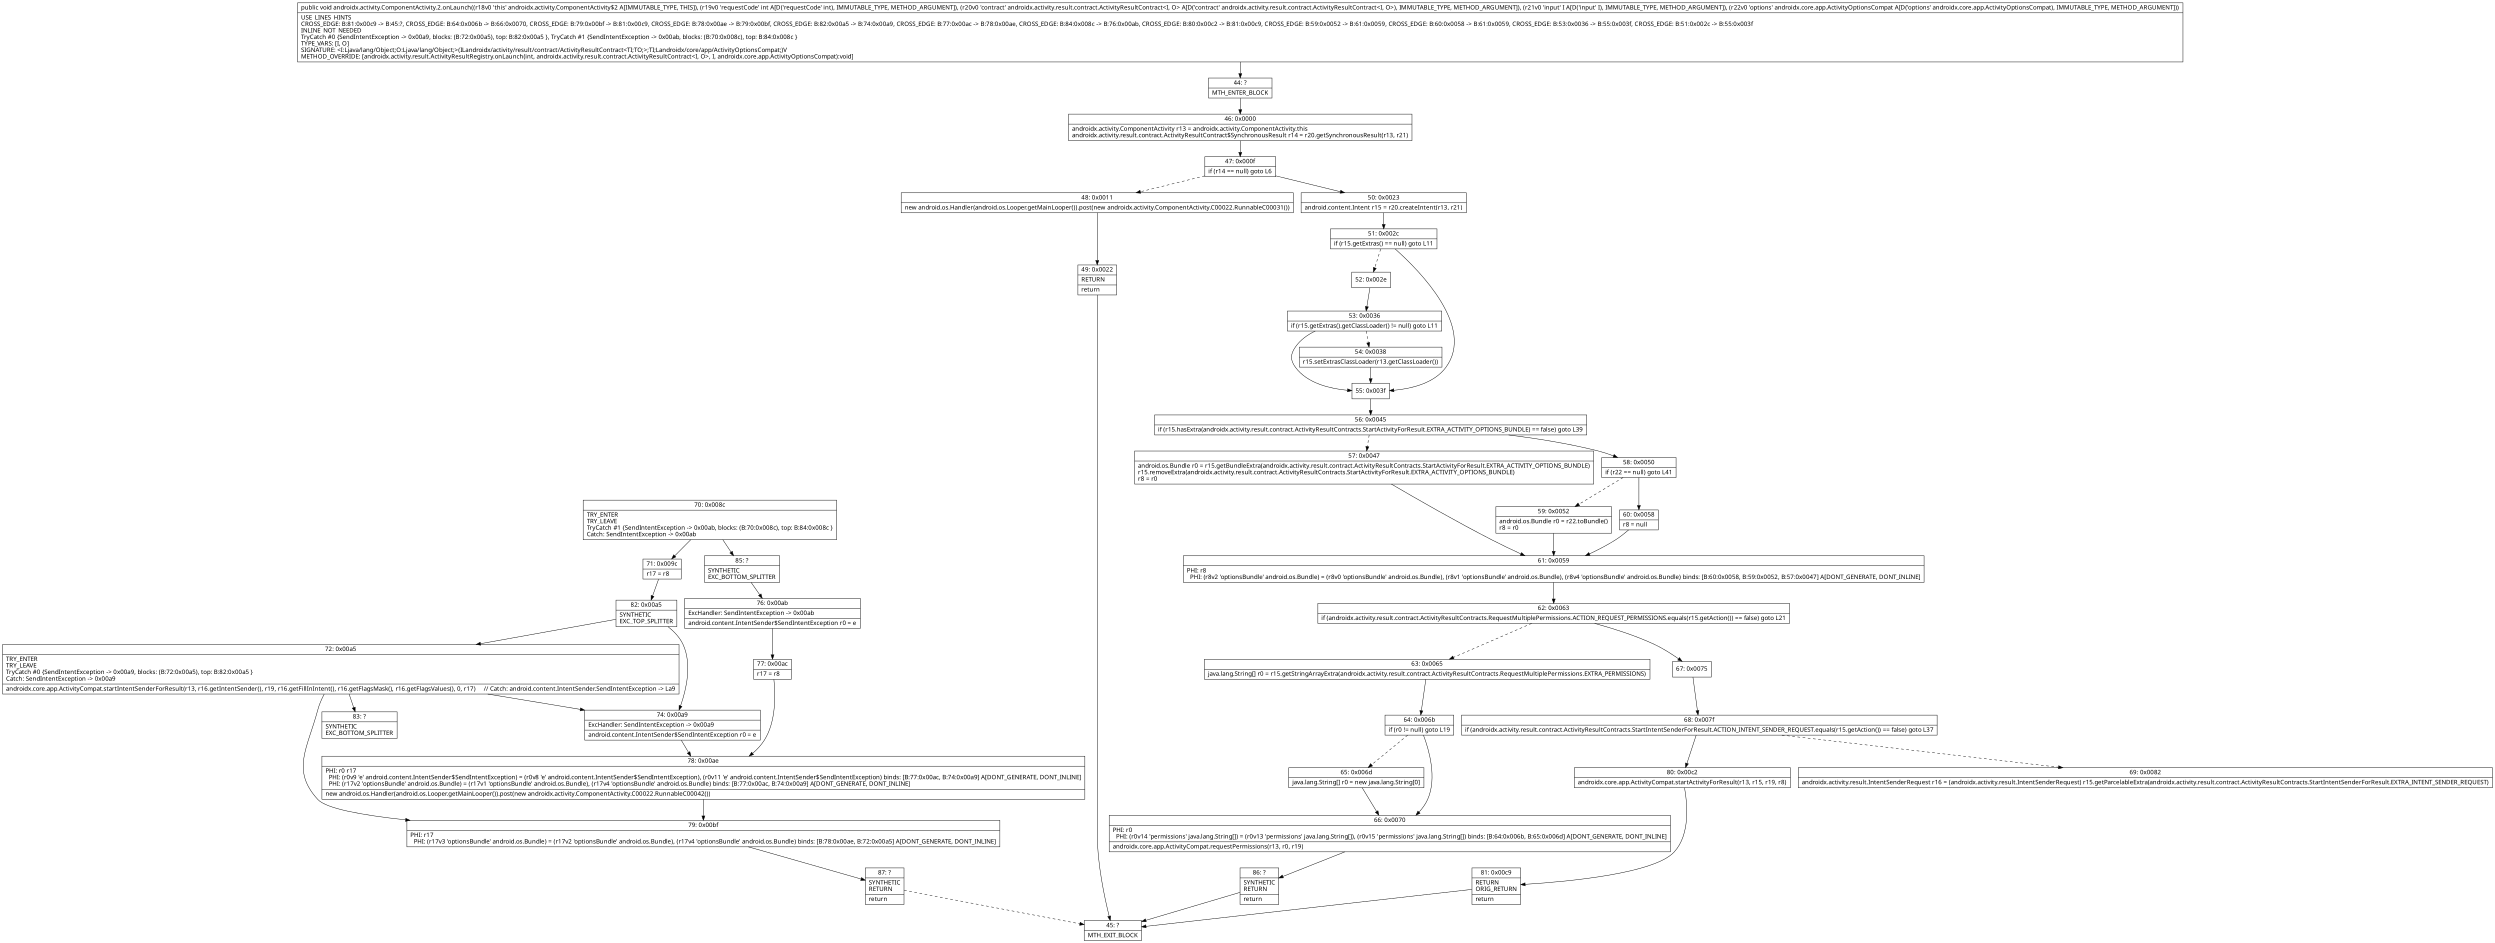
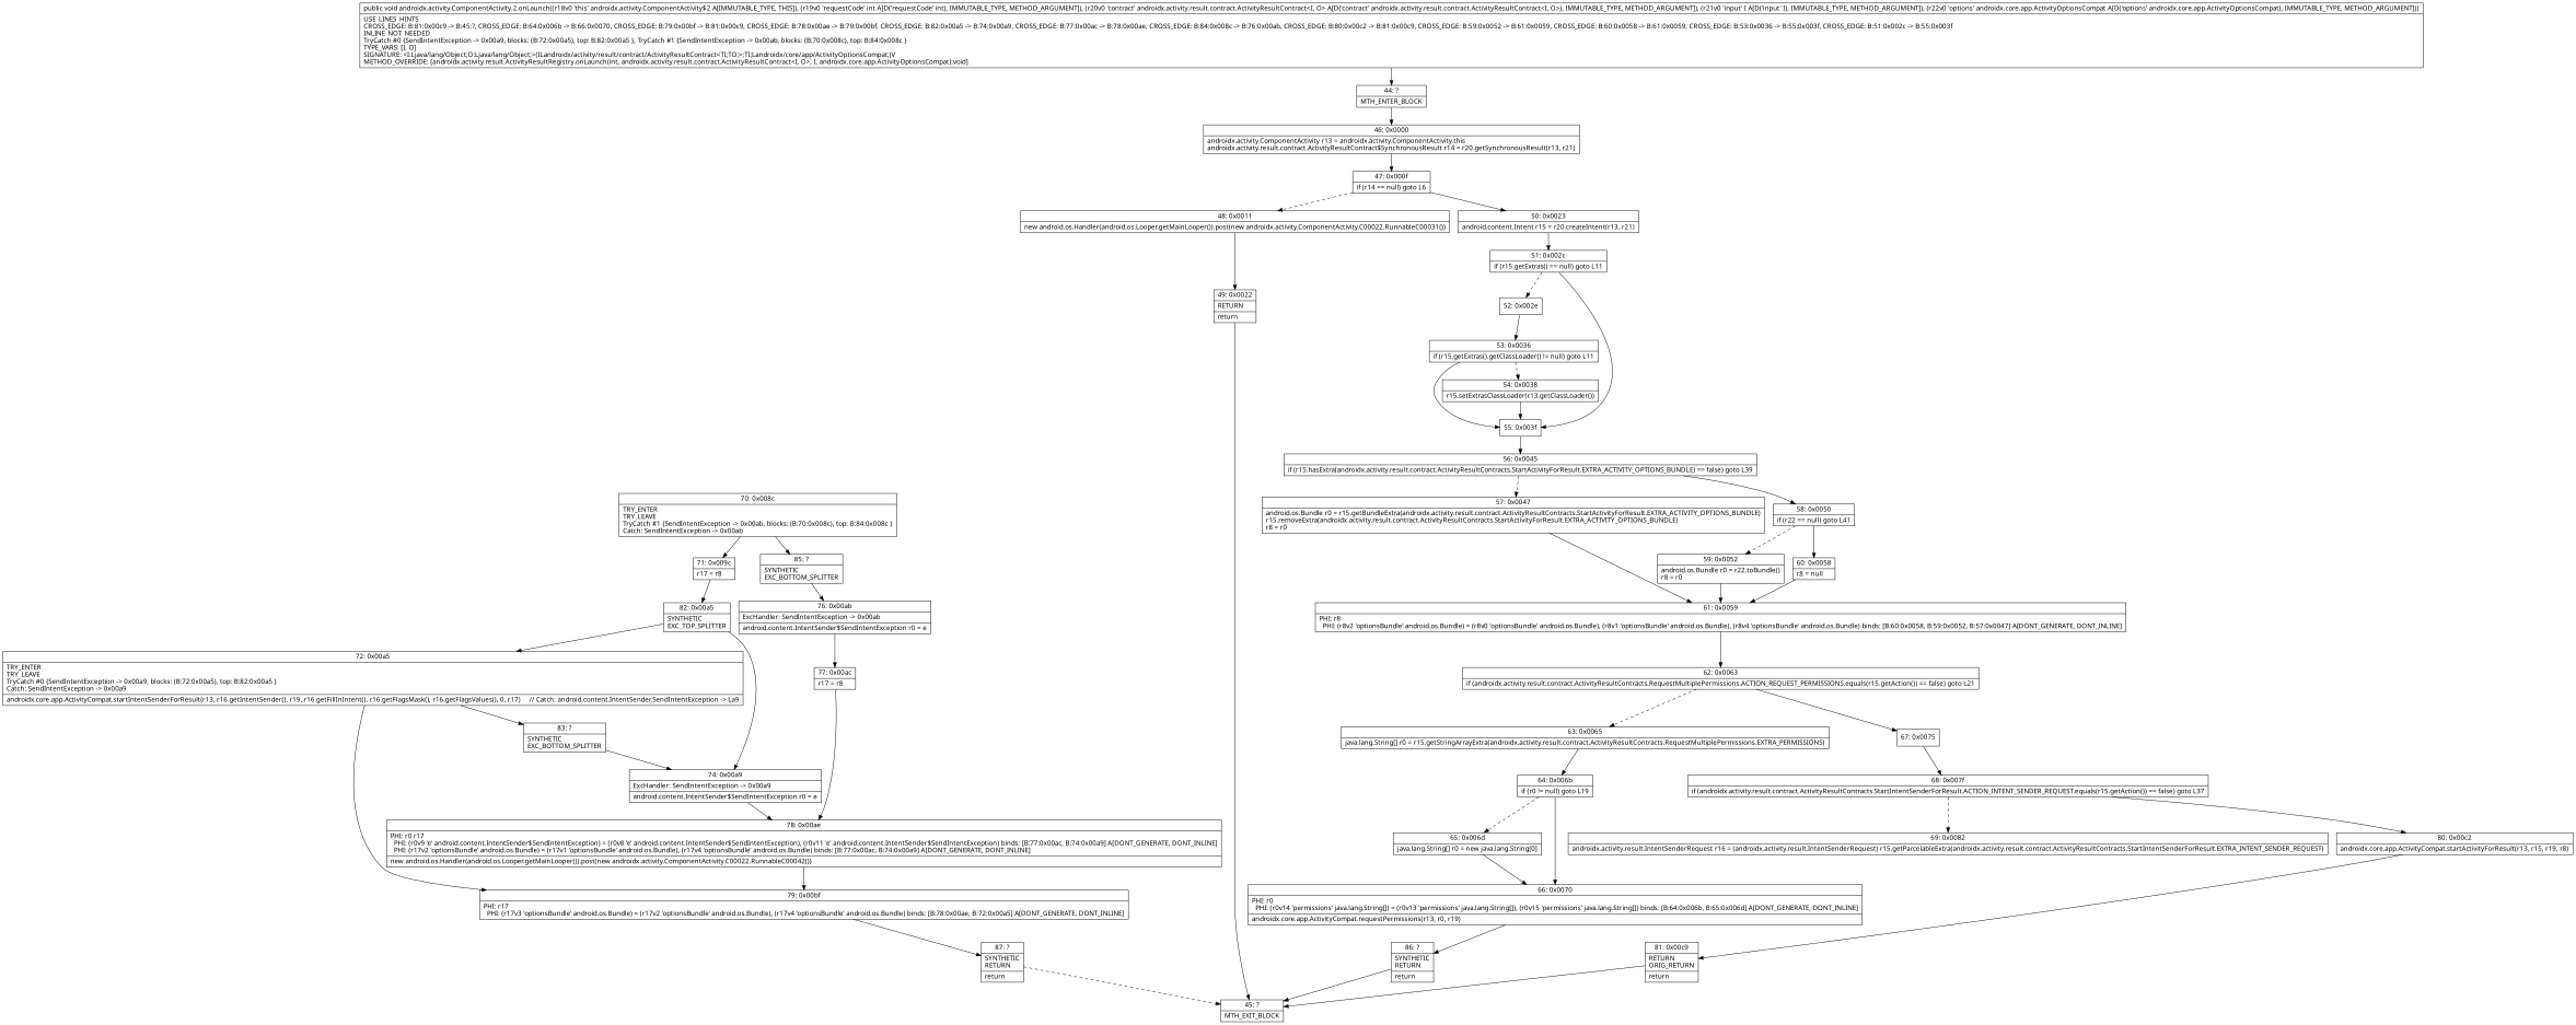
  digraph {
    fontname="Noto Sans"
    node [fontname="Noto Sans" shape=record]
    edge [fontname="Noto Sans"]
    n1 [label="{44\:\ ?|MTH_ENTER_BLOCK\l}"]
    n2 [label="{46\:\ 0x0000|androidx.activity.ComponentActivity r13 = androidx.activity.ComponentActivity.this\landroidx.activity.result.contract.ActivityResultContract$SynchronousResult r14 = r20.getSynchronousResult(r13, r21)\l}"]
    n3 [label="{47\:\ 0x000f|if (r14 == null) goto L6\l}"]
    n4 [label="{48\:\ 0x0011|new android.os.Handler(android.os.Looper.getMainLooper()).post(new androidx.activity.ComponentActivity.C00022.RunnableC00031())\l}"]
    n5 [label="{50\:\ 0x0023|android.content.Intent r15 = r20.createIntent(r13, r21)\l}"]
    n6 [label="{49\:\ 0x0022|RETURN\l|return\l}"]
    n7 [label="{51\:\ 0x002c|if (r15.getExtras() == null) goto L11\l}"]
    n8 [label="{45\:\ ?|MTH_EXIT_BLOCK\l}"]
    n9 [label="{52\:\ 0x002e}"]
    n10 [label="{55\:\ 0x003f}"]
    n11 [label="{53\:\ 0x0036|if (r15.getExtras().getClassLoader() != null) goto L11\l}"]
    n12 [label="{56\:\ 0x0045|if (r15.hasExtra(androidx.activity.result.contract.ActivityResultContracts.StartActivityForResult.EXTRA_ACTIVITY_OPTIONS_BUNDLE) == false) goto L39\l}"]
    n13 [label="{54\:\ 0x0038|r15.setExtrasClassLoader(r13.getClassLoader())\l}"]
    n14 [label="{57\:\ 0x0047|android.os.Bundle r0 = r15.getBundleExtra(androidx.activity.result.contract.ActivityResultContracts.StartActivityForResult.EXTRA_ACTIVITY_OPTIONS_BUNDLE)\lr15.removeExtra(androidx.activity.result.contract.ActivityResultContracts.StartActivityForResult.EXTRA_ACTIVITY_OPTIONS_BUNDLE)\lr8 = r0\l}"]
    n15 [label="{58\:\ 0x0050|if (r22 == null) goto L41\l}"]
    n16 [label="{61\:\ 0x0059|PHI: r8 \l  PHI: (r8v2 'optionsBundle' android.os.Bundle) = (r8v0 'optionsBundle' android.os.Bundle), (r8v1 'optionsBundle' android.os.Bundle), (r8v4 'optionsBundle' android.os.Bundle) binds: [B:60:0x0058, B:59:0x0052, B:57:0x0047] A[DONT_GENERATE, DONT_INLINE]\l}"]
    n17 [label="{59\:\ 0x0052|android.os.Bundle r0 = r22.toBundle()\lr8 = r0\l}"]
    n18 [label="{60\:\ 0x0058|r8 = null\l}"]
    n19 [label="{62\:\ 0x0063|if (androidx.activity.result.contract.ActivityResultContracts.RequestMultiplePermissions.ACTION_REQUEST_PERMISSIONS.equals(r15.getAction()) == false) goto L21\l}"]
    n20 [label="{63\:\ 0x0065|java.lang.String[] r0 = r15.getStringArrayExtra(androidx.activity.result.contract.ActivityResultContracts.RequestMultiplePermissions.EXTRA_PERMISSIONS)\l}"]
    n21 [label="{67\:\ 0x0075}"]
    n22 [label="{64\:\ 0x006b|if (r0 != null) goto L19\l}"]
    n23 [label="{68\:\ 0x007f|if (androidx.activity.result.contract.ActivityResultContracts.StartIntentSenderForResult.ACTION_INTENT_SENDER_REQUEST.equals(r15.getAction()) == false) goto L37\l}"]
    n24 [label="{65\:\ 0x006d|java.lang.String[] r0 = new java.lang.String[0]\l}"]
    n25 [label="{66\:\ 0x0070|PHI: r0 \l  PHI: (r0v14 'permissions' java.lang.String[]) = (r0v13 'permissions' java.lang.String[]), (r0v15 'permissions' java.lang.String[]) binds: [B:64:0x006b, B:65:0x006d] A[DONT_GENERATE, DONT_INLINE]\l|androidx.core.app.ActivityCompat.requestPermissions(r13, r0, r19)\l}"]
    n26 [label="{86\:\ ?|SYNTHETIC\lRETURN\l|return\l}"]
    n27 [label="{69\:\ 0x0082|androidx.activity.result.IntentSenderRequest r16 = (androidx.activity.result.IntentSenderRequest) r15.getParcelableExtra(androidx.activity.result.contract.ActivityResultContracts.StartIntentSenderForResult.EXTRA_INTENT_SENDER_REQUEST)\l}"]
    n28 [label="{80\:\ 0x00c2|androidx.core.app.ActivityCompat.startActivityForResult(r13, r15, r19, r8)\l}"]
    n29 [label="{81\:\ 0x00c9|RETURN\lORIG_RETURN\l|return\l}"]
    n30 [label="{70\:\ 0x008c|TRY_ENTER\lTRY_LEAVE\lTryCatch #1 \{SendIntentException \-\> 0x00ab, blocks: (B:70:0x008c), top: B:84:0x008c \}\lCatch: SendIntentException \-\> 0x00ab\l}"]
    n31 [label="{71\:\ 0x009c|r17 = r8\l}"]
    n32 [label="{85\:\ ?|SYNTHETIC\lEXC_BOTTOM_SPLITTER\l}"]
    n33 [label="{76\:\ 0x00ab|ExcHandler: SendIntentException \-\> 0x00ab\l|android.content.IntentSender$SendIntentException r0 = e\l}"]
    n34 [label="{77\:\ 0x00ac|r17 = r8\l}"]
    n35 [label="{82\:\ 0x00a5|SYNTHETIC\lEXC_TOP_SPLITTER\l}"]
    n36 [label="{72\:\ 0x00a5|TRY_ENTER\lTRY_LEAVE\lTryCatch #0 \{SendIntentException \-\> 0x00a9, blocks: (B:72:0x00a5), top: B:82:0x00a5 \}\lCatch: SendIntentException \-\> 0x00a9\l|androidx.core.app.ActivityCompat.startIntentSenderForResult(r13, r16.getIntentSender(), r19, r16.getFillInIntent(), r16.getFlagsMask(), r16.getFlagsValues(), 0, r17)     \/\/ Catch: android.content.IntentSender.SendIntentException \-\> La9\l}"]
    n37 [label="{74\:\ 0x00a9|ExcHandler: SendIntentException \-\> 0x00a9\l|android.content.IntentSender$SendIntentException r0 = e\l}"]
    n38 [label="{79\:\ 0x00bf|PHI: r17 \l  PHI: (r17v3 'optionsBundle' android.os.Bundle) = (r17v2 'optionsBundle' android.os.Bundle), (r17v4 'optionsBundle' android.os.Bundle) binds: [B:78:0x00ae, B:72:0x00a5] A[DONT_GENERATE, DONT_INLINE]\l}"]
    n39 [label="{83\:\ ?|SYNTHETIC\lEXC_BOTTOM_SPLITTER\l}"]
    n40 [label="{78\:\ 0x00ae|PHI: r0 r17 \l  PHI: (r0v9 'e' android.content.IntentSender$SendIntentException) = (r0v8 'e' android.content.IntentSender$SendIntentException), (r0v11 'e' android.content.IntentSender$SendIntentException) binds: [B:77:0x00ac, B:74:0x00a9] A[DONT_GENERATE, DONT_INLINE]\l  PHI: (r17v2 'optionsBundle' android.os.Bundle) = (r17v1 'optionsBundle' android.os.Bundle), (r17v4 'optionsBundle' android.os.Bundle) binds: [B:77:0x00ac, B:74:0x00a9] A[DONT_GENERATE, DONT_INLINE]\l|new android.os.Handler(android.os.Looper.getMainLooper()).post(new androidx.activity.ComponentActivity.C00022.RunnableC00042())\l}"]
    n41 [label="{87\:\ ?|SYNTHETIC\lRETURN\l|return\l}"]
    n42 [label="{public void androidx.activity.ComponentActivity.2.onLaunch((r18v0 'this' androidx.activity.ComponentActivity$2 A[IMMUTABLE_TYPE, THIS]), (r19v0 'requestCode' int A[D('requestCode' int), IMMUTABLE_TYPE, METHOD_ARGUMENT]), (r20v0 'contract' androidx.activity.result.contract.ActivityResultContract\<I, O\> A[D('contract' androidx.activity.result.contract.ActivityResultContract\<I, O\>), IMMUTABLE_TYPE, METHOD_ARGUMENT]), (r21v0 'input' I A[D('input' I), IMMUTABLE_TYPE, METHOD_ARGUMENT]), (r22v0 'options' androidx.core.app.ActivityOptionsCompat A[D('options' androidx.core.app.ActivityOptionsCompat), IMMUTABLE_TYPE, METHOD_ARGUMENT]))  | USE_LINES_HINTS\lCROSS_EDGE: B:81:0x00c9 \-\> B:45:?, CROSS_EDGE: B:64:0x006b \-\> B:66:0x0070, CROSS_EDGE: B:79:0x00bf \-\> B:81:0x00c9, CROSS_EDGE: B:78:0x00ae \-\> B:79:0x00bf, CROSS_EDGE: B:82:0x00a5 \-\> B:74:0x00a9, CROSS_EDGE: B:77:0x00ac \-\> B:78:0x00ae, CROSS_EDGE: B:84:0x008c \-\> B:76:0x00ab, CROSS_EDGE: B:80:0x00c2 \-\> B:81:0x00c9, CROSS_EDGE: B:59:0x0052 \-\> B:61:0x0059, CROSS_EDGE: B:60:0x0058 \-\> B:61:0x0059, CROSS_EDGE: B:53:0x0036 \-\> B:55:0x003f, CROSS_EDGE: B:51:0x002c \-\> B:55:0x003f\lINLINE_NOT_NEEDED\lTryCatch #0 \{SendIntentException \-\> 0x00a9, blocks: (B:72:0x00a5), top: B:82:0x00a5 \}, TryCatch #1 \{SendIntentException \-\> 0x00ab, blocks: (B:70:0x008c), top: B:84:0x008c \}\lTYPE_VARS: [I, O]\lSIGNATURE: \<I:Ljava\/lang\/Object;O:Ljava\/lang\/Object;\>(ILandroidx\/activity\/result\/contract\/ActivityResultContract\<TI;TO;\>;TI;Landroidx\/core\/app\/ActivityOptionsCompat;)V\lMETHOD_OVERRIDE: [androidx.activity.result.ActivityResultRegistry.onLaunch(int, androidx.activity.result.contract.ActivityResultContract\<I, O\>, I, androidx.core.app.ActivityOptionsCompat):void]\l}"]
    n1 -> n2
    n2 -> n3
    n3 -> n4 [style=dashed]
    n3 -> n5
    n4 -> n6
    n5 -> n7
    n6 -> n8
    n7 -> n9 [style=dashed]
    n7 -> n10
    n9 -> n11
    n10 -> n12
    n11 -> n10
    n11 -> n13 [style=dashed]
    n12 -> n14 [style=dashed]
    n12 -> n15
    n13 -> n10
    n14 -> n16
    n15 -> n17 [style=dashed]
    n15 -> n18
    n16 -> n19
    n17 -> n16
    n18 -> n16
    n19 -> n20 [style=dashed]
    n19 -> n21
    n20 -> n22
    n21 -> n23
    n22 -> n24 [style=dashed]
    n22 -> n25
    n23 -> n27 [style=dashed]
    n23 -> n28
    n24 -> n25
    n25 -> n26
    n26 -> n8
    n28 -> n29
    n29 -> n8
    n30 -> n31
    n30 -> n32
    n31 -> n35
    n32 -> n33
    n33 -> n34
    n34 -> n40
    n35 -> n36
    n35 -> n37
    n36 -> n38
    n36 -> n39
    n37 -> n40
    n38 -> n41
-   n36 -> n37
+   n39 -> n37
    n40 -> n38
    n41 -> n8 [style=dashed]
    n42 -> n1
  }
